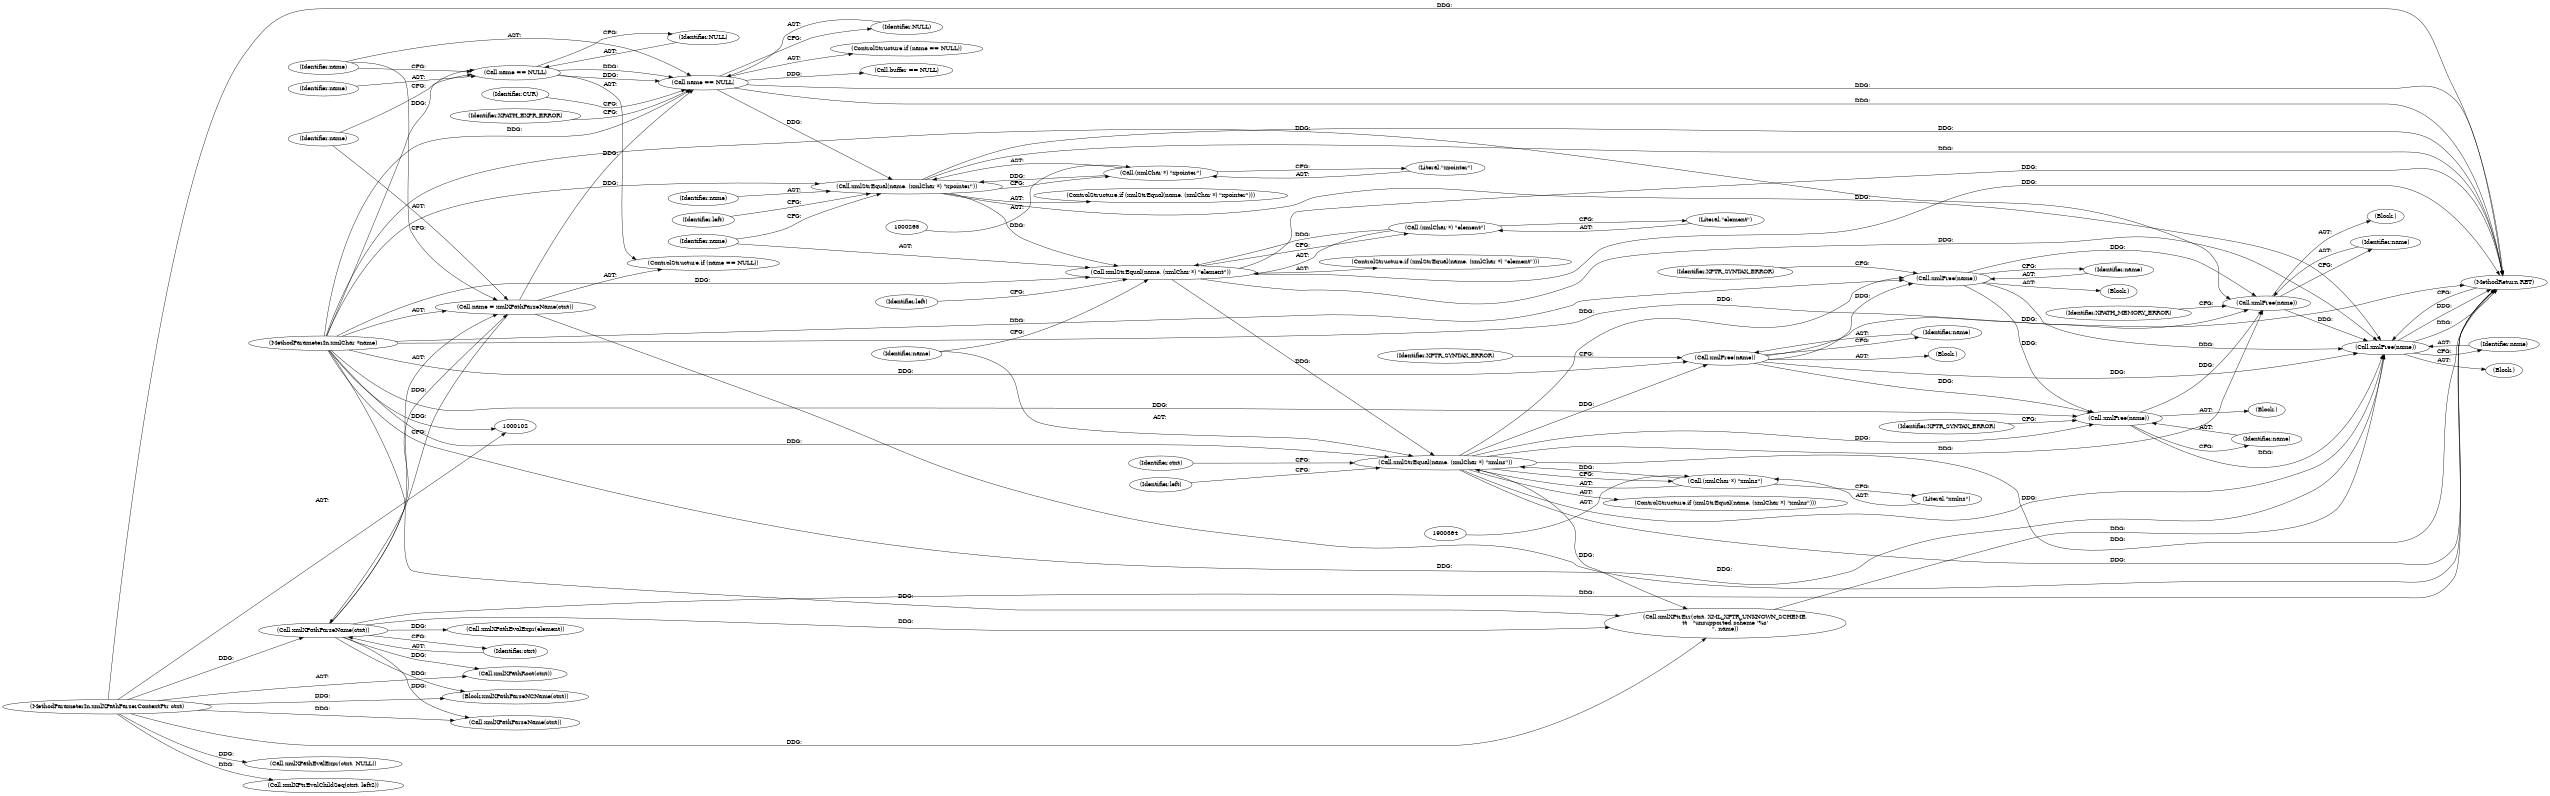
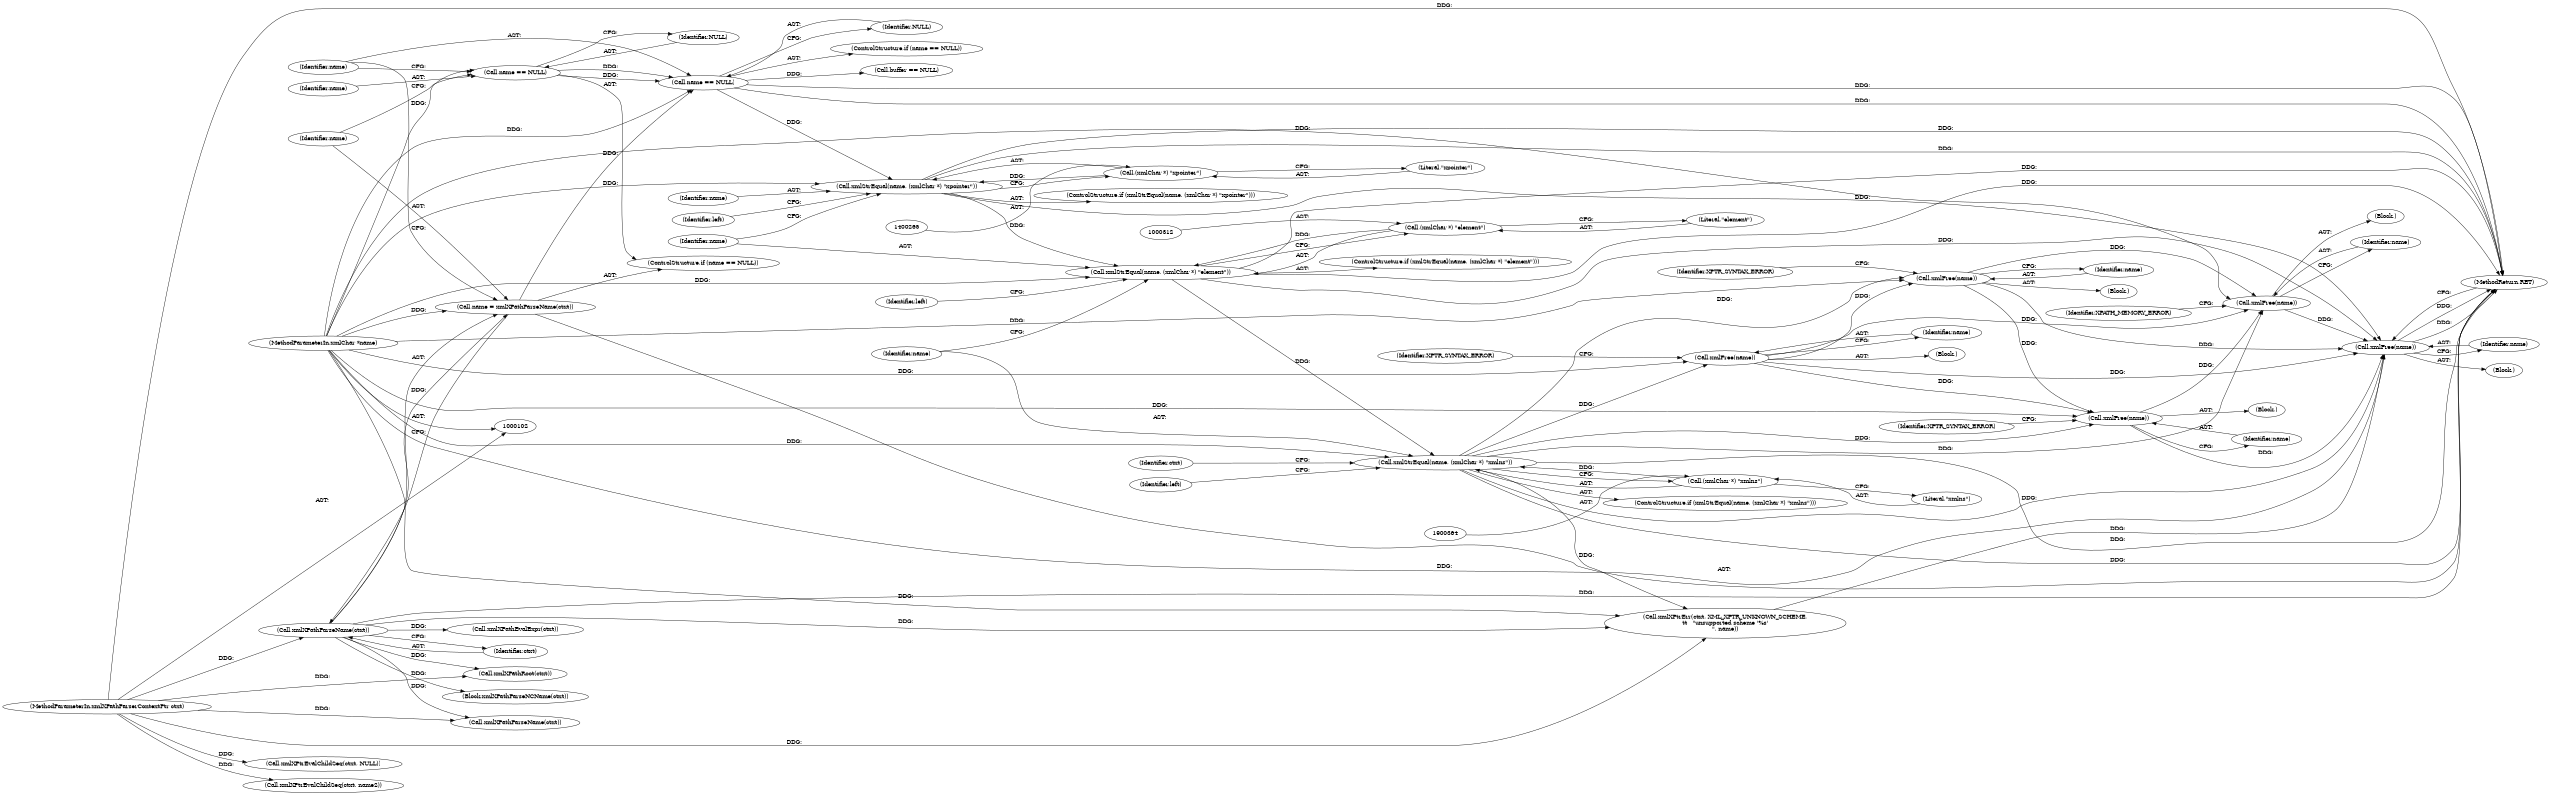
  digraph {
    rankdir=LR
    n1 [label="(Call,xmlFree(name))"]
    n2 [label="(Call,xmlFree(name))"]
    n3 [label="(Call,xmlFree(name))"]
    n4 [label="(Call,xmlFree(name))"]
    n5 [label="(Call,xmlFree(name))"]
    n6 [label="(Block,)"]
    n7 [label="(Identifier,name)"]
    n8 [label="(Block,)"]
    n9 [label="(Identifier,name)"]
    n10 [label="(Identifier,name)"]
    n11 [label="(Block,)"]
    n12 [label="(Identifier,name)"]
    n13 [label="(Block,)"]
    n14 [label="(MethodReturn,RET)"]
    n15 [label="(Block,)"]
    n16 [label="(Identifier,name)"]
    n17 [label="(Call,xmlStrEqual(name, (xmlChar *) \"xmlns\"))"]
    n18 [label="(Call,(xmlChar *) \"xmlns\")"]
    n19 [label="(ControlStructure,if (xmlStrEqual(name, (xmlChar *) \"xmlns\")))"]
    n20 [label="(Call,xmlXPtrErr(ctxt, XML_XPTR_UNKNOWN_SCHEME,\n\t\t   \"unsupported scheme '%s'\n\", name))"]
    n21 [label="(Literal,\"xmlns\")"]
    n22 [label="(Call,xmlStrEqual(name, (xmlChar *) \"element\"))"]
    n23 [label="(Call,(xmlChar *) \"element\")"]
    n24 [label="(ControlStructure,if (xmlStrEqual(name, (xmlChar *) \"element\")))"]
    n25 [label="(Literal,\"element\")"]
    n26 [label="(Call,xmlStrEqual(name, (xmlChar *) \"xpointer\"))"]
    n27 [label="(Call,(xmlChar *) \"xpointer\")"]
    n28 [label="(ControlStructure,if (xmlStrEqual(name, (xmlChar *) \"xpointer\")))"]
    n29 [label="(Literal,\"xpointer\")"]
    n30 [label="(Call,name == NULL)"]
    n31 [label="(Identifier,NULL)"]
    n32 [label="(ControlStructure,if (name == NULL))"]
    n33 [label="(Call,buffer == NULL)"]
    n34 [label="(Call,name = xmlXPathParseName(ctxt))"]
    n35 [label="(Call,xmlXPathParseName(ctxt))"]
    n36 [label="(ControlStructure,if (name == NULL))"]
    n37 [label="(Identifier,ctxt)"]
    n38 [label="(Call,xmlXPathRoot(ctxt))"]
    n39 [label="(Block,xmlXPathParseNCName(ctxt))"]
-   n40 [label="(Call,xmlXPathEvalExpr(element))"]
+   n40 [label="(Call,xmlXPathEvalExpr(ctxt))"]
    n41 [label="(Call,xmlXPathParseName(ctxt))"]
    n42 [label="(MethodParameterIn,xmlXPathParserContextPtr ctxt)"]
-   n43 [label="(Call,xmlXPathEvalExpr(ctxt, NULL))"]
-   n44 [label="(Call,xmlXPtrEvalChildSeq(ctxt, left2))"]
+   n43 [label="(Call,xmlXPtrEvalChildSeq(ctxt, NULL))"]
+   n44 [label="(Call,xmlXPtrEvalChildSeq(ctxt, name2))"]
    1000102
    n46 [label="(MethodParameterIn,xmlChar *name)"]
    n47 [label="(Call,name == NULL)"]
    n48 [label="(Identifier,NULL)"]
-   n49 [label="(Identifier,XPATH_EXPR_ERROR)"]
    n50 [label="(Identifier,ctxt)"]
    n51 [label="(Identifier,left)"]
    n52 [label="(Identifier,name)"]
    n53 [label="(Identifier,name)"]
    n54 [label="(Identifier,left)"]
-   n55 [label="(Identifier,CUR)"]
    n56 [label="(Identifier,XPTR_SYNTAX_ERROR)"]
    n57 [label="(Identifier,name)"]
    n58 [label="(Identifier,XPTR_SYNTAX_ERROR)"]
    n59 [label="(Identifier,name)"]
    n60 [label="(Identifier,name)"]
    n61 [label="(Identifier,XPATH_MEMORY_ERROR)"]
    n62 [label="(Identifier,left)"]
    n63 [label="(Identifier,name)"]
    n64 [label="(Identifier,XPTR_SYNTAX_ERROR)"]
-   1000265
+   1000265 [label=1400265]
+   1000312
    n67 [label=1900364]
    n1 -> n2 [label="DDG: "]
    n1 -> n3 [label="DDG: "]
    n1 -> n4 [label="DDG: "]
    n1 -> n5 [label="DDG: "]
    n1 -> n6 [label="AST: "]
    n1 -> n7 [label="CFG: "]
    n2 -> n3 [label="DDG: "]
    n2 -> n4 [label="DDG: "]
    n2 -> n5 [label="DDG: "]
    n2 -> n8 [label="AST: "]
    n2 -> n9 [label="CFG: "]
    n3 -> n4 [label="DDG: "]
    n3 -> n5 [label="DDG: "]
    n3 -> n10 [label="CFG: "]
    n3 -> n11 [label="AST: "]
    n4 -> n5 [label="DDG: "]
    n4 -> n12 [label="CFG: "]
    n4 -> n13 [label="AST: "]
    n5 -> n14 [label="DDG: "]
    n5 -> n14 [label="DDG: "]
    n5 -> n15 [label="AST: "]
    n5 -> n16 [label="CFG: "]
    n7 -> n1 [label="AST: "]
    n9 -> n2 [label="AST: "]
    n10 -> n3 [label="AST: "]
    n12 -> n4 [label="AST: "]
    n14 -> n5 [label="CFG: "]
    n16 -> n5 [label="AST: "]
    n17 -> n1 [label="DDG: "]
    n17 -> n2 [label="DDG: "]
    n17 -> n3 [label="DDG: "]
    n17 -> n4 [label="DDG: "]
    n17 -> n5 [label="DDG: "]
    n17 -> n14 [label="DDG: "]
    n17 -> n14 [label="DDG: "]
    n17 -> n18 [label="CFG: "]
    n17 -> n19 [label="AST: "]
    n17 -> n20 [label="DDG: "]
    n18 -> n17 [label="AST: "]
    n18 -> n17 [label="DDG: "]
    n18 -> n21 [label="CFG: "]
    n20 -> n5 [label="DDG: "]
    n21 -> n18 [label="AST: "]
    n22 -> n5 [label="DDG: "]
    n22 -> n14 [label="DDG: "]
    n22 -> n14 [label="DDG: "]
    n22 -> n17 [label="DDG: "]
    n22 -> n23 [label="CFG: "]
    n22 -> n24 [label="AST: "]
    n23 -> n22 [label="AST: "]
    n23 -> n22 [label="DDG: "]
    n23 -> n25 [label="CFG: "]
    n25 -> n23 [label="AST: "]
    n26 -> n5 [label="DDG: "]
    n26 -> n14 [label="DDG: "]
    n26 -> n14 [label="DDG: "]
    n26 -> n22 [label="DDG: "]
    n26 -> n27 [label="CFG: "]
    n26 -> n28 [label="AST: "]
    n27 -> n26 [label="AST: "]
    n27 -> n26 [label="DDG: "]
    n27 -> n29 [label="CFG: "]
    n29 -> n27 [label="AST: "]
    n30 -> n14 [label="DDG: "]
    n30 -> n14 [label="DDG: "]
    n30 -> n26 [label="DDG: "]
    n30 -> n31 [label="CFG: "]
    n30 -> n32 [label="AST: "]
    n30 -> n33 [label="DDG: "]
    n31 -> n30 [label="AST: "]
-   n34 -> n14 [label="DDG: "]
+   n34 -> n14 [label="AST: "]
    n34 -> n30 [label="DDG: "]
    n34 -> n35 [label="CFG: "]
    n34 -> n36 [label="AST: "]
    n35 -> n14 [label="DDG: "]
    n35 -> n20 [label="DDG: "]
    n35 -> n34 [label="AST: "]
    n35 -> n34 [label="DDG: "]
    n35 -> n37 [label="CFG: "]
    n35 -> n38 [label="DDG: "]
    n35 -> n39 [label="DDG: "]
    n35 -> n40 [label="DDG: "]
    n35 -> n41 [label="DDG: "]
    n37 -> n35 [label="AST: "]
    n42 -> n14 [label="DDG: "]
    n42 -> n20 [label="DDG: "]
    n42 -> n35 [label="DDG: "]
-   n42 -> n38 [label="AST: "]
-   n42 -> n39 [label="DDG: "]
+   n42 -> n38 [label="DDG: "]
    n42 -> n41 [label="DDG: "]
    n42 -> n43 [label="DDG: "]
    n42 -> n44 [label="DDG: "]
    n42 -> 1000102 [label="AST: "]
    n46 -> n1 [label="DDG: "]
    n46 -> n2 [label="DDG: "]
    n46 -> n3 [label="DDG: "]
    n46 -> n4 [label="DDG: "]
    n46 -> n5 [label="DDG: "]
-   n46 -> n14 [label="DDG: "]
    n46 -> n17 [label="DDG: "]
    n46 -> n20 [label="DDG: "]
    n46 -> n22 [label="DDG: "]
    n46 -> n26 [label="DDG: "]
    n46 -> n30 [label="DDG: "]
-   n46 -> n34 [label="AST: "]
-   n46 -> 1000102 [label="DDG: "]
+   n46 -> n34 [label="DDG: "]
+   n46 -> 1000102 [label="AST: "]
    n46 -> n47 [label="DDG: "]
    n47 -> n30 [label="DDG: "]
    n47 -> n30 [label="DDG: "]
    n47 -> n36 [label="AST: "]
    n47 -> n48 [label="CFG: "]
    n48 -> n47 [label="AST: "]
-   n49 -> n30 [label="CFG: "]
    n50 -> n17 [label="CFG: "]
    n51 -> n17 [label="CFG: "]
    n52 -> n47 [label="AST: "]
    n53 -> n26 [label="AST: "]
    n54 -> n26 [label="CFG: "]
-   n55 -> n30 [label="CFG: "]
    n56 -> n2 [label="CFG: "]
    n57 -> n34 [label="AST: "]
    n57 -> n47 [label="CFG: "]
    n58 -> n3 [label="CFG: "]
    n59 -> n22 [label="AST: "]
    n59 -> n26 [label="CFG: "]
    n60 -> n30 [label="AST: "]
    n60 -> n34 [label="CFG: "]
    n60 -> n47 [label="CFG: "]
    n61 -> n4 [label="CFG: "]
    n62 -> n22 [label="CFG: "]
    n63 -> n17 [label="AST: "]
    n63 -> n22 [label="CFG: "]
    n64 -> n1 [label="CFG: "]
    1000265 -> n27 [label="AST: "]
+   1000312 -> n23 [label="AST: "]
    n67 -> n18 [label="AST: "]
  }
